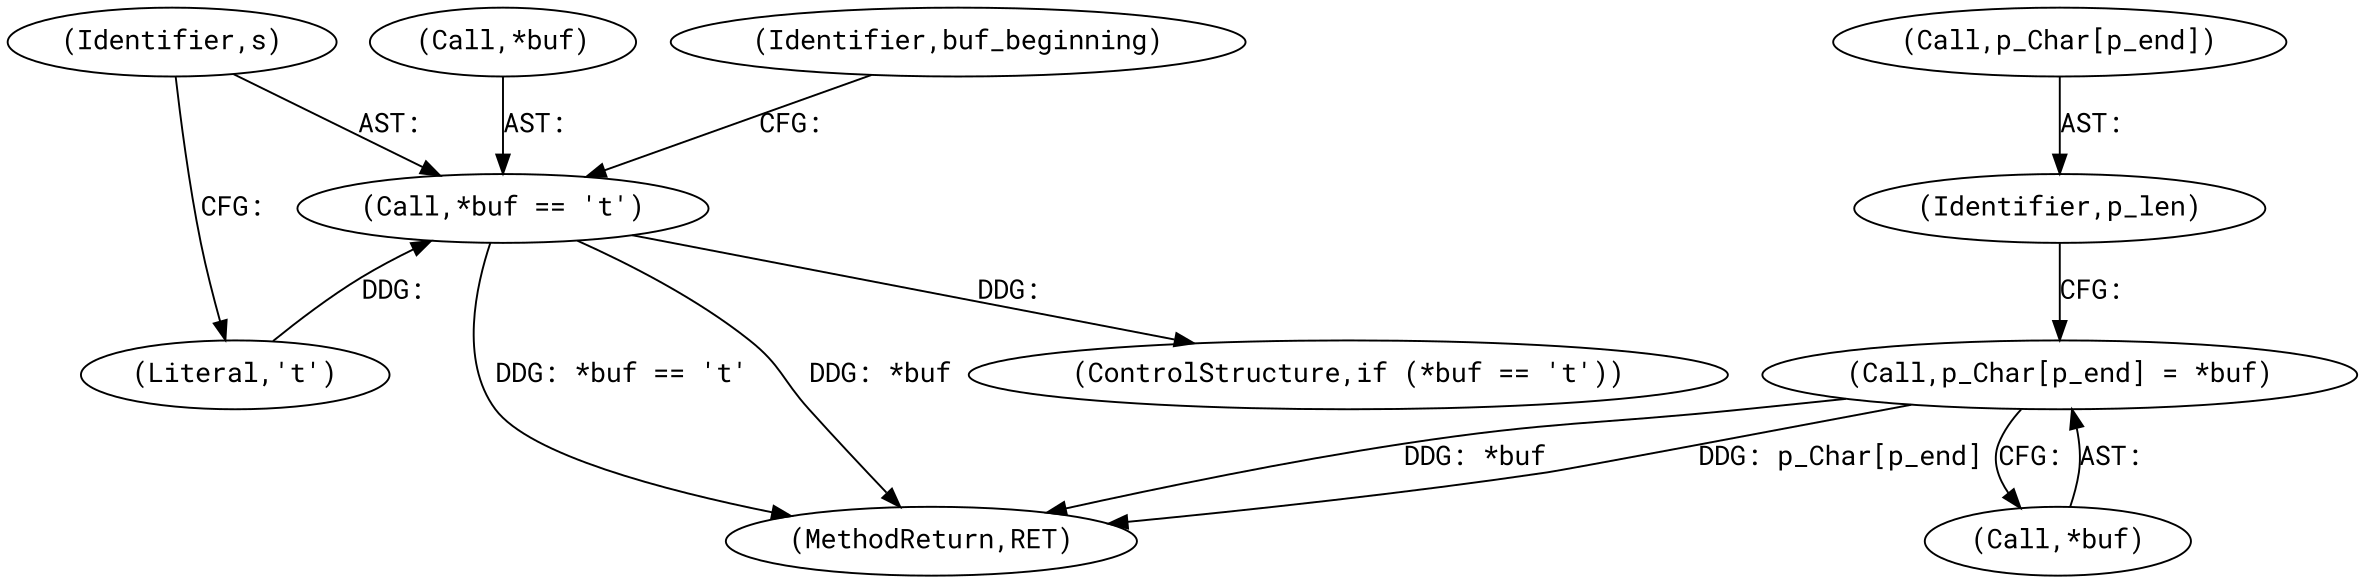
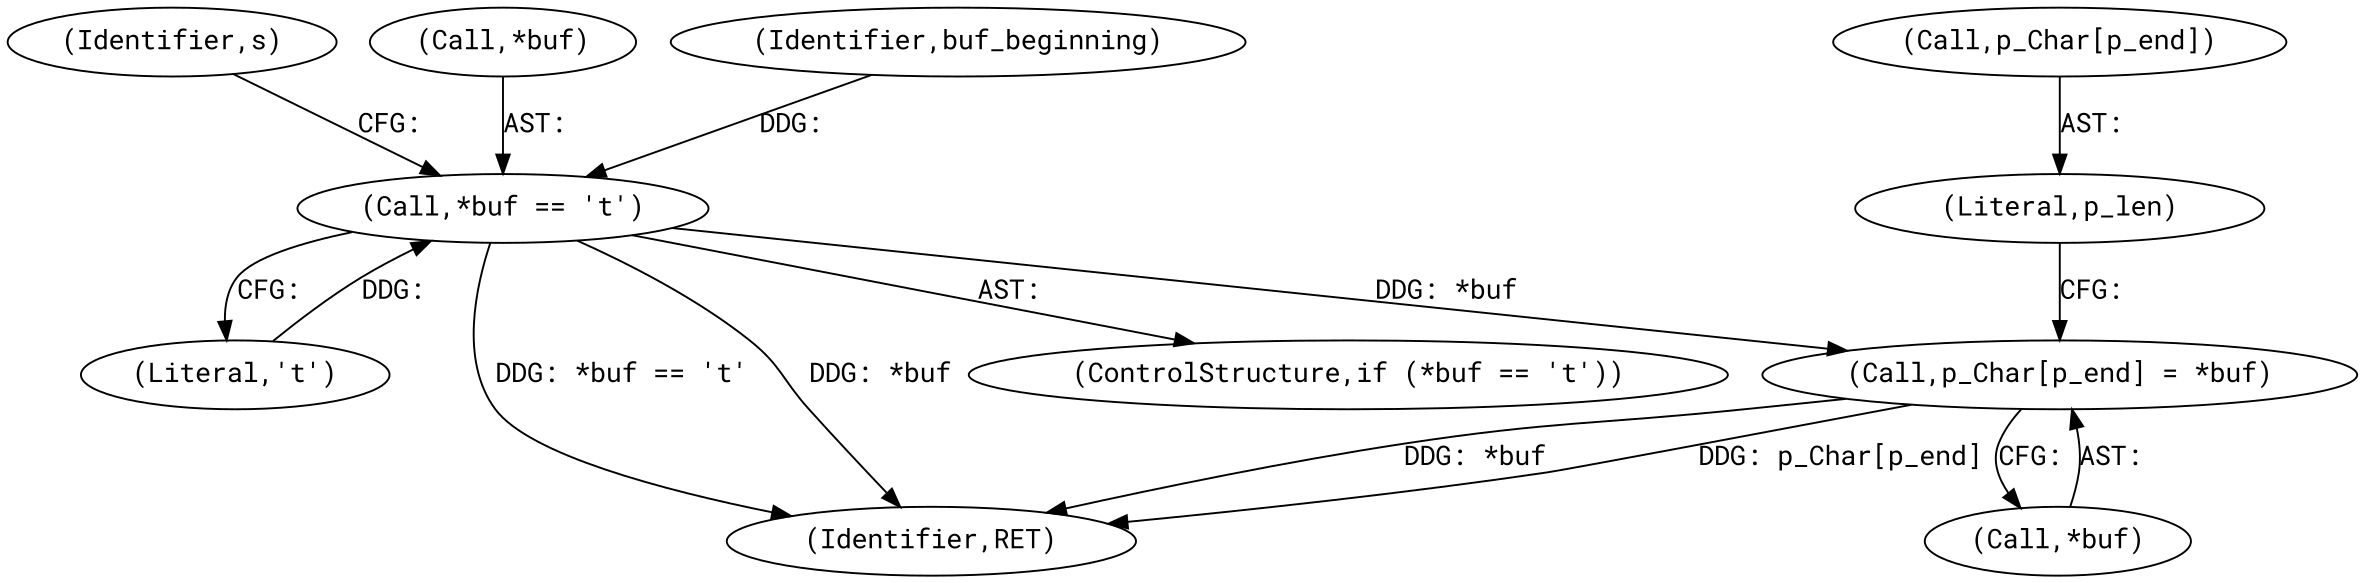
  digraph {
    fontname="Roboto Mono"
    node [fontname="Roboto Mono"]
    edge [fontname="Roboto Mono"]
    n1 [label="(Call,p_Char[p_end] = *buf)"]
    n2 [label="(Call,*buf)"]
-   n3 [label="(MethodReturn,RET)"]
+   n3 [label="(Identifier,RET)"]
    n4 [label="(Call,*buf == '\t')"]
    n5 [label="(ControlStructure,if (*buf == '\t'))"]
    n6 [label="(Literal,'\t')"]
    n7 [label="(Call,p_Char[p_end])"]
-   n8 [label="(Identifier,p_len)"]
+   n8 [label="(Literal,p_len)"]
    n9 [label="(Call,*buf)"]
    n10 [label="(Identifier,buf_beginning)"]
    n11 [label="(Identifier,s)"]
    n1 -> n2 [label="CFG: "]
    n1 -> n3 [label="DDG: *buf"]
    n1 -> n3 [label="DDG: p_Char[p_end]"]
    n2 -> n1 [label="AST: "]
+   n4 -> n1 [label="DDG: *buf"]
    n4 -> n3 [label="DDG: *buf == '\t'"]
    n4 -> n3 [label="DDG: *buf"]
-   n4 -> n5 [label="DDG: "]
-   n11 -> n6 [label="CFG: "]
+   n4 -> n5 [label="AST: "]
+   n4 -> n6 [label="CFG: "]
    n6 -> n4 [label="DDG: "]
    n7 -> n8 [label="AST: "]
    n8 -> n1 [label="CFG: "]
    n9 -> n4 [label="AST: "]
-   n10 -> n4 [label="CFG: "]
-   n11 -> n4 [label="AST: "]
+   n10 -> n4 [label="DDG: "]
+   n11 -> n4 [label="CFG: "]
  }
